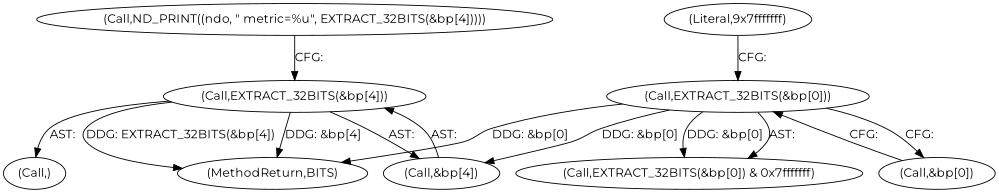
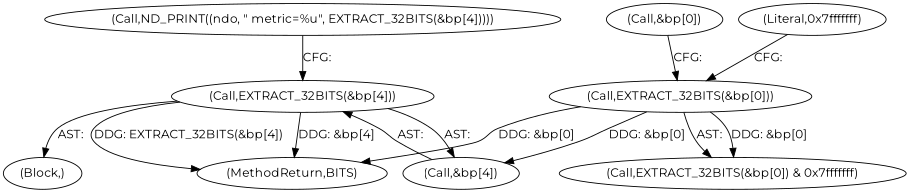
  digraph {
    fontname=Montserrat
    node [fontname=Montserrat]
    edge [fontname=Montserrat]
    n1 [label="(Call,EXTRACT_32BITS(&bp[4]))"]
-   n2 [label="(Call,)"]
+   n2 [label="(Block,)"]
    n3 [label="(Call,&bp[4])"]
    n4 [label="(MethodReturn,BITS)"]
    n5 [label="(Call,EXTRACT_32BITS(&bp[0]))"]
    n6 [label="(Call,EXTRACT_32BITS(&bp[0]) & 0x7fffffff)"]
    n7 [label="(Call,&bp[0])"]
-   n8 [label="(Literal,9x7fffffff)"]
+   n8 [label="(Literal,0x7fffffff)"]
    n9 [label="(Call,ND_PRINT((ndo, \" metric=%u\", EXTRACT_32BITS(&bp[4]))))"]
    n1 -> n2 [label="AST: "]
    n1 -> n3 [label="AST: "]
    n1 -> n4 [label="DDG: EXTRACT_32BITS(&bp[4])"]
    n1 -> n4 [label="DDG: &bp[4]"]
    n3 -> n1 [label="AST: "]
    n5 -> n3 [label="DDG: &bp[0]"]
    n5 -> n4 [label="DDG: &bp[0]"]
    n5 -> n6 [label="AST: "]
    n5 -> n6 [label="DDG: &bp[0]"]
-   n5 -> n7 [label="CFG: "]
    n7 -> n5 [label="CFG: "]
    n8 -> n5 [label="CFG: "]
    n9 -> n1 [label="CFG: "]
  }
